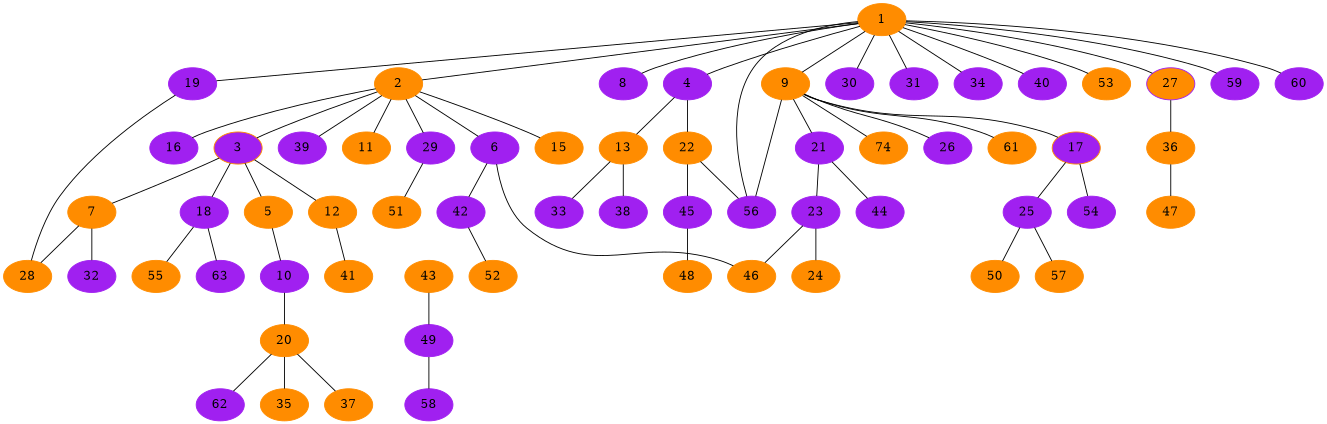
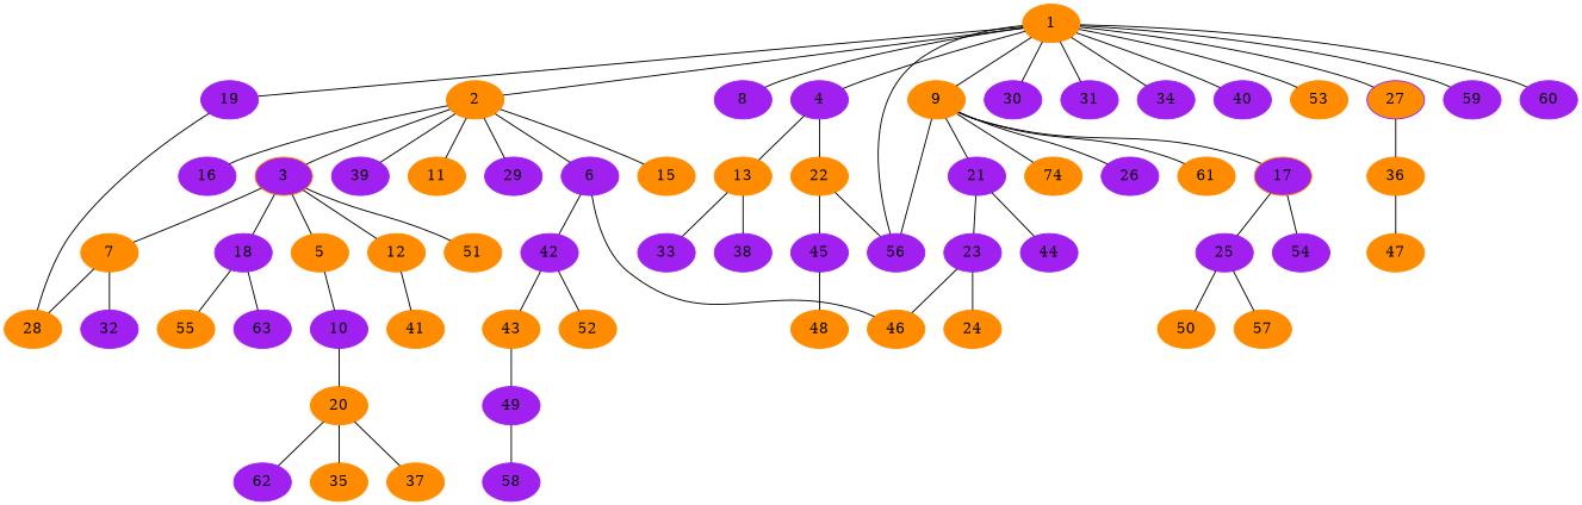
  graph {
    node [color=purple style=filled]
    1 [color=darkorange]
    2 [color=darkorange]
    4
    8
    9 [color=darkorange]
    19
    27 [fillcolor=darkorange]
    30
    31
    34
    40
    53 [color=darkorange]
    56
    59
    60
    3 [color=darkorange fillcolor=purple]
    6
    11 [color=darkorange]
    15 [color=darkorange]
    16
    29
    39
    13 [color=darkorange]
    22 [color=darkorange]
    n25 [color=darkorange label=74]
    17 [color=darkorange fillcolor=purple]
    21
    26
    61 [color=darkorange]
    28 [color=darkorange]
    36 [color=darkorange]
    5 [color=darkorange]
    7 [color=darkorange]
    12 [color=darkorange]
    18
    51 [color=darkorange]
    42
    46 [color=darkorange]
    10
    32
    41 [color=darkorange]
    55 [color=darkorange]
    63
    33
    38
    45
    20 [color=darkorange]
    43 [color=darkorange]
    52 [color=darkorange]
    25
    54
    23
    44
    35 [color=darkorange]
    37 [color=darkorange]
    62
    50 [color=darkorange]
    57 [color=darkorange]
    24 [color=darkorange]
    48 [color=darkorange]
    47 [color=darkorange]
    49
    58
    1 -- 2
    1 -- 4
    1 -- 8
    1 -- 9
    1 -- 19
    1 -- 27
    1 -- 30
    1 -- 31
    1 -- 34
    1 -- 40
    1 -- 53
    1 -- 56
    1 -- 59
    1 -- 60
    2 -- 3
    2 -- 6
    2 -- 11
    2 -- 15
    2 -- 16
    2 -- 29
    2 -- 39
    4 -- 13
    4 -- 22
    9 -- 56
    9 -- n25
    9 -- 17
    9 -- 21
    9 -- 26
    9 -- 61
    19 -- 28
    27 -- 36
    3 -- 5
    3 -- 7
    3 -- 12
    3 -- 18
-   29 -- 51
+   3 -- 51
    6 -- 42
    6 -- 46
    13 -- 33
    13 -- 38
    22 -- 56
    22 -- 45
    17 -- 25
    17 -- 54
    21 -- 23
    21 -- 44
    36 -- 47
    5 -- 10
    7 -- 28
    7 -- 32
    12 -- 41
    18 -- 55
    18 -- 63
+   42 -- 43
    42 -- 52
    10 -- 20
    45 -- 48
    20 -- 35
    20 -- 37
    20 -- 62
    43 -- 49
    25 -- 50
    25 -- 57
    23 -- 46
    23 -- 24
    49 -- 58
  }
